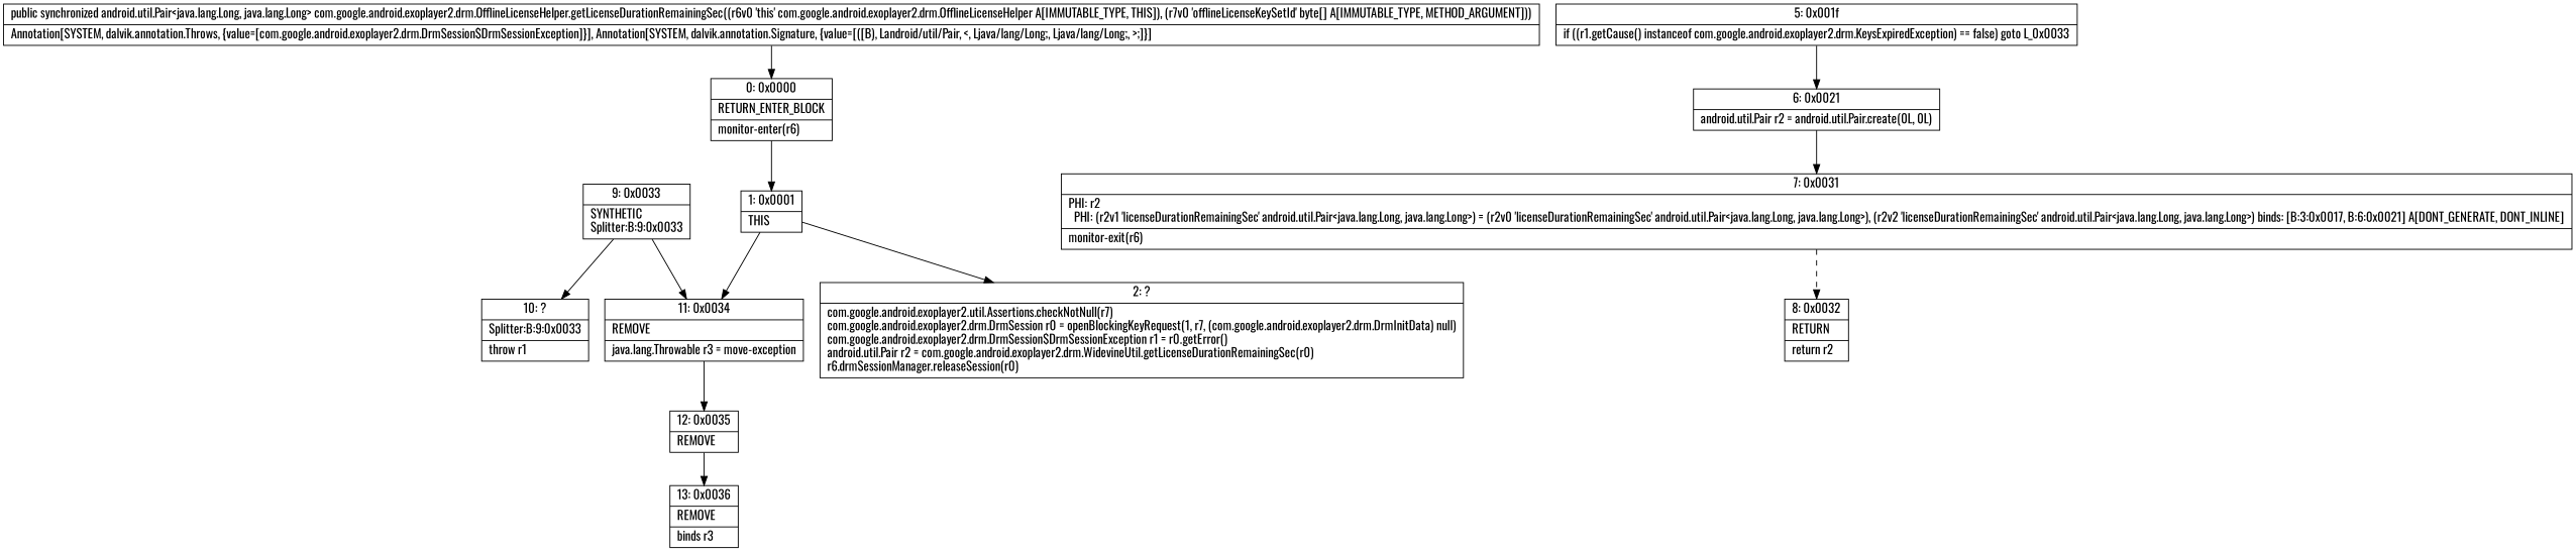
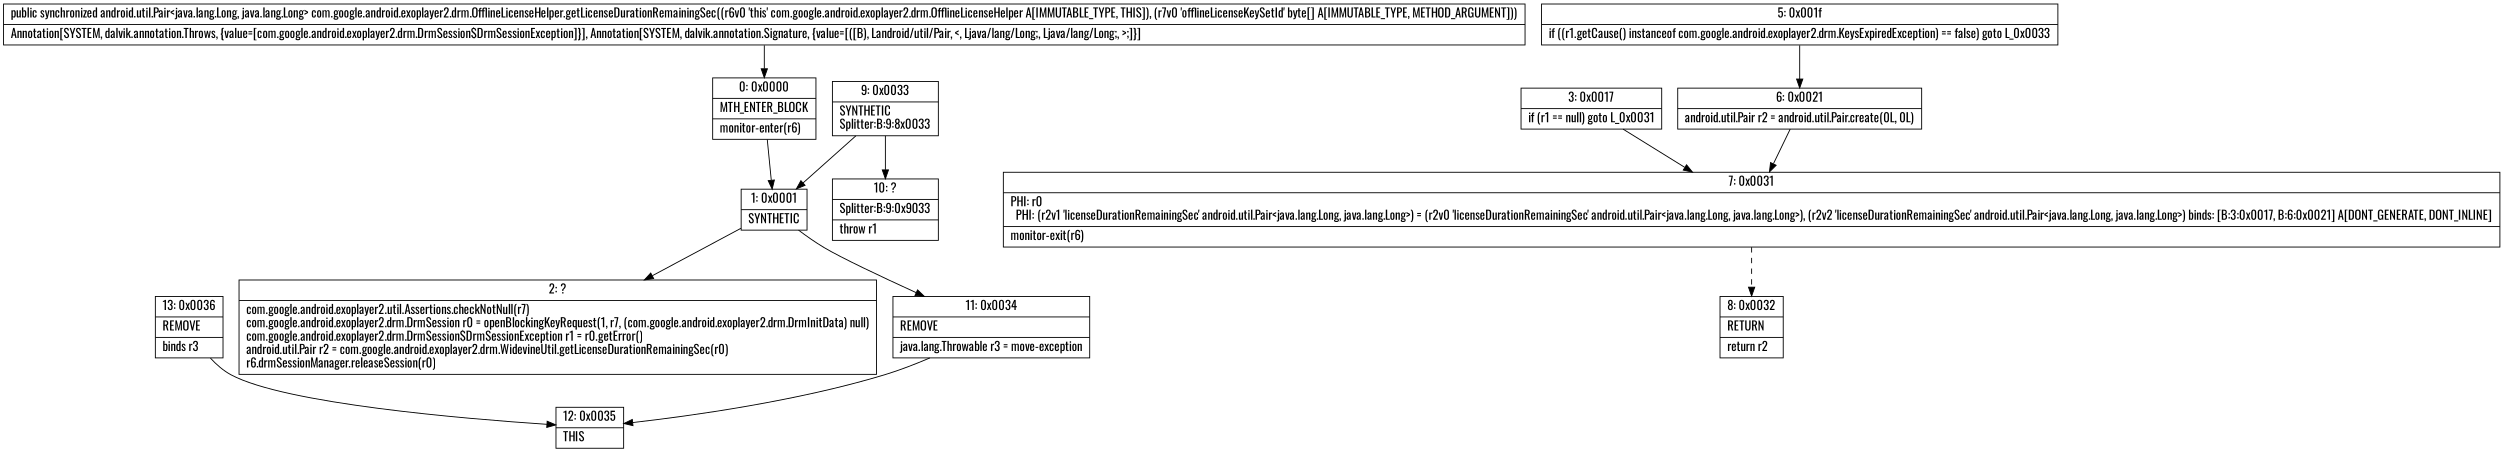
  digraph {
    fontname=Oswald
    node [fontname=Oswald shape=record]
    edge [fontname=Oswald]
-   n1 [label="{0\:\ 0x0000|RETURN_ENTER_BLOCK\l|monitor\-enter(r6)\l}"]
-   n2 [label="{1\:\ 0x0001|THIS\l}"]
+   n1 [label="{0\:\ 0x0000|MTH_ENTER_BLOCK\l|monitor\-enter(r6)\l}"]
+   n2 [label="{1\:\ 0x0001|SYNTHETIC\l}"]
    n3 [label="{2\:\ ?|com.google.android.exoplayer2.util.Assertions.checkNotNull(r7)\lcom.google.android.exoplayer2.drm.DrmSession r0 = openBlockingKeyRequest(1, r7, (com.google.android.exoplayer2.drm.DrmInitData) null)\lcom.google.android.exoplayer2.drm.DrmSession$DrmSessionException r1 = r0.getError()\landroid.util.Pair r2 = com.google.android.exoplayer2.drm.WidevineUtil.getLicenseDurationRemainingSec(r0)\lr6.drmSessionManager.releaseSession(r0)\l}"]
    n4 [label="{11\:\ 0x0034|REMOVE\l|java.lang.Throwable r3 = move\-exception\l}"]
-   n5 [label="{12\:\ 0x0035|REMOVE\l}"]
-   n7 [label="{7\:\ 0x0031|PHI: r2 \l  PHI: (r2v1 'licenseDurationRemainingSec' android.util.Pair\<java.lang.Long, java.lang.Long\>) = (r2v0 'licenseDurationRemainingSec' android.util.Pair\<java.lang.Long, java.lang.Long\>), (r2v2 'licenseDurationRemainingSec' android.util.Pair\<java.lang.Long, java.lang.Long\>) binds: [B:3:0x0017, B:6:0x0021] A[DONT_GENERATE, DONT_INLINE]\l|monitor\-exit(r6)\l}"]
+   n5 [label="{12\:\ 0x0035|THIS\l}"]
+   n6 [label="{3\:\ 0x0017|if (r1 == null) goto L_0x0031\l}"]
+   n7 [label="{7\:\ 0x0031|PHI: r0 \l  PHI: (r2v1 'licenseDurationRemainingSec' android.util.Pair\<java.lang.Long, java.lang.Long\>) = (r2v0 'licenseDurationRemainingSec' android.util.Pair\<java.lang.Long, java.lang.Long\>), (r2v2 'licenseDurationRemainingSec' android.util.Pair\<java.lang.Long, java.lang.Long\>) binds: [B:3:0x0017, B:6:0x0021] A[DONT_GENERATE, DONT_INLINE]\l|monitor\-exit(r6)\l}"]
    n8 [label="{8\:\ 0x0032|RETURN\l|return r2\l}"]
    n9 [label="{5\:\ 0x001f|if ((r1.getCause() instanceof com.google.android.exoplayer2.drm.KeysExpiredException) == false) goto L_0x0033\l}"]
    n10 [label="{6\:\ 0x0021|android.util.Pair r2 = android.util.Pair.create(0L, 0L)\l}"]
-   n11 [label="{9\:\ 0x0033|SYNTHETIC\lSplitter:B:9:0x0033\l}"]
-   n12 [label="{10\:\ ?|Splitter:B:9:0x0033\l|throw r1\l}"]
+   n11 [label="{9\:\ 0x0033|SYNTHETIC\lSplitter:B:9:8x0033\l}"]
+   n12 [label="{10\:\ ?|Splitter:B:9:0x9033\l|throw r1\l}"]
    n13 [label="{13\:\ 0x0036|REMOVE\l|binds r3\l}"]
    n14 [label="{public synchronized android.util.Pair\<java.lang.Long, java.lang.Long\> com.google.android.exoplayer2.drm.OfflineLicenseHelper.getLicenseDurationRemainingSec((r6v0 'this' com.google.android.exoplayer2.drm.OfflineLicenseHelper A[IMMUTABLE_TYPE, THIS]), (r7v0 'offlineLicenseKeySetId' byte[] A[IMMUTABLE_TYPE, METHOD_ARGUMENT]))  | Annotation[SYSTEM, dalvik.annotation.Throws, \{value=[com.google.android.exoplayer2.drm.DrmSession$DrmSessionException]\}], Annotation[SYSTEM, dalvik.annotation.Signature, \{value=[([B), Landroid\/util\/Pair, \<, Ljava\/lang\/Long;, Ljava\/lang\/Long;, \>;]\}]\l}"]
    n1 -> n2
    n2 -> n3
    n2 -> n4
    n4 -> n5
-   n5 -> n13
+   n13 -> n5
+   n6 -> n7
    n7 -> n8 [style=dashed]
    n9 -> n10 [style=solid]
    n10 -> n7
-   n11 -> n4
+   n11 -> n2
    n11 -> n12
    n14 -> n1
  }
